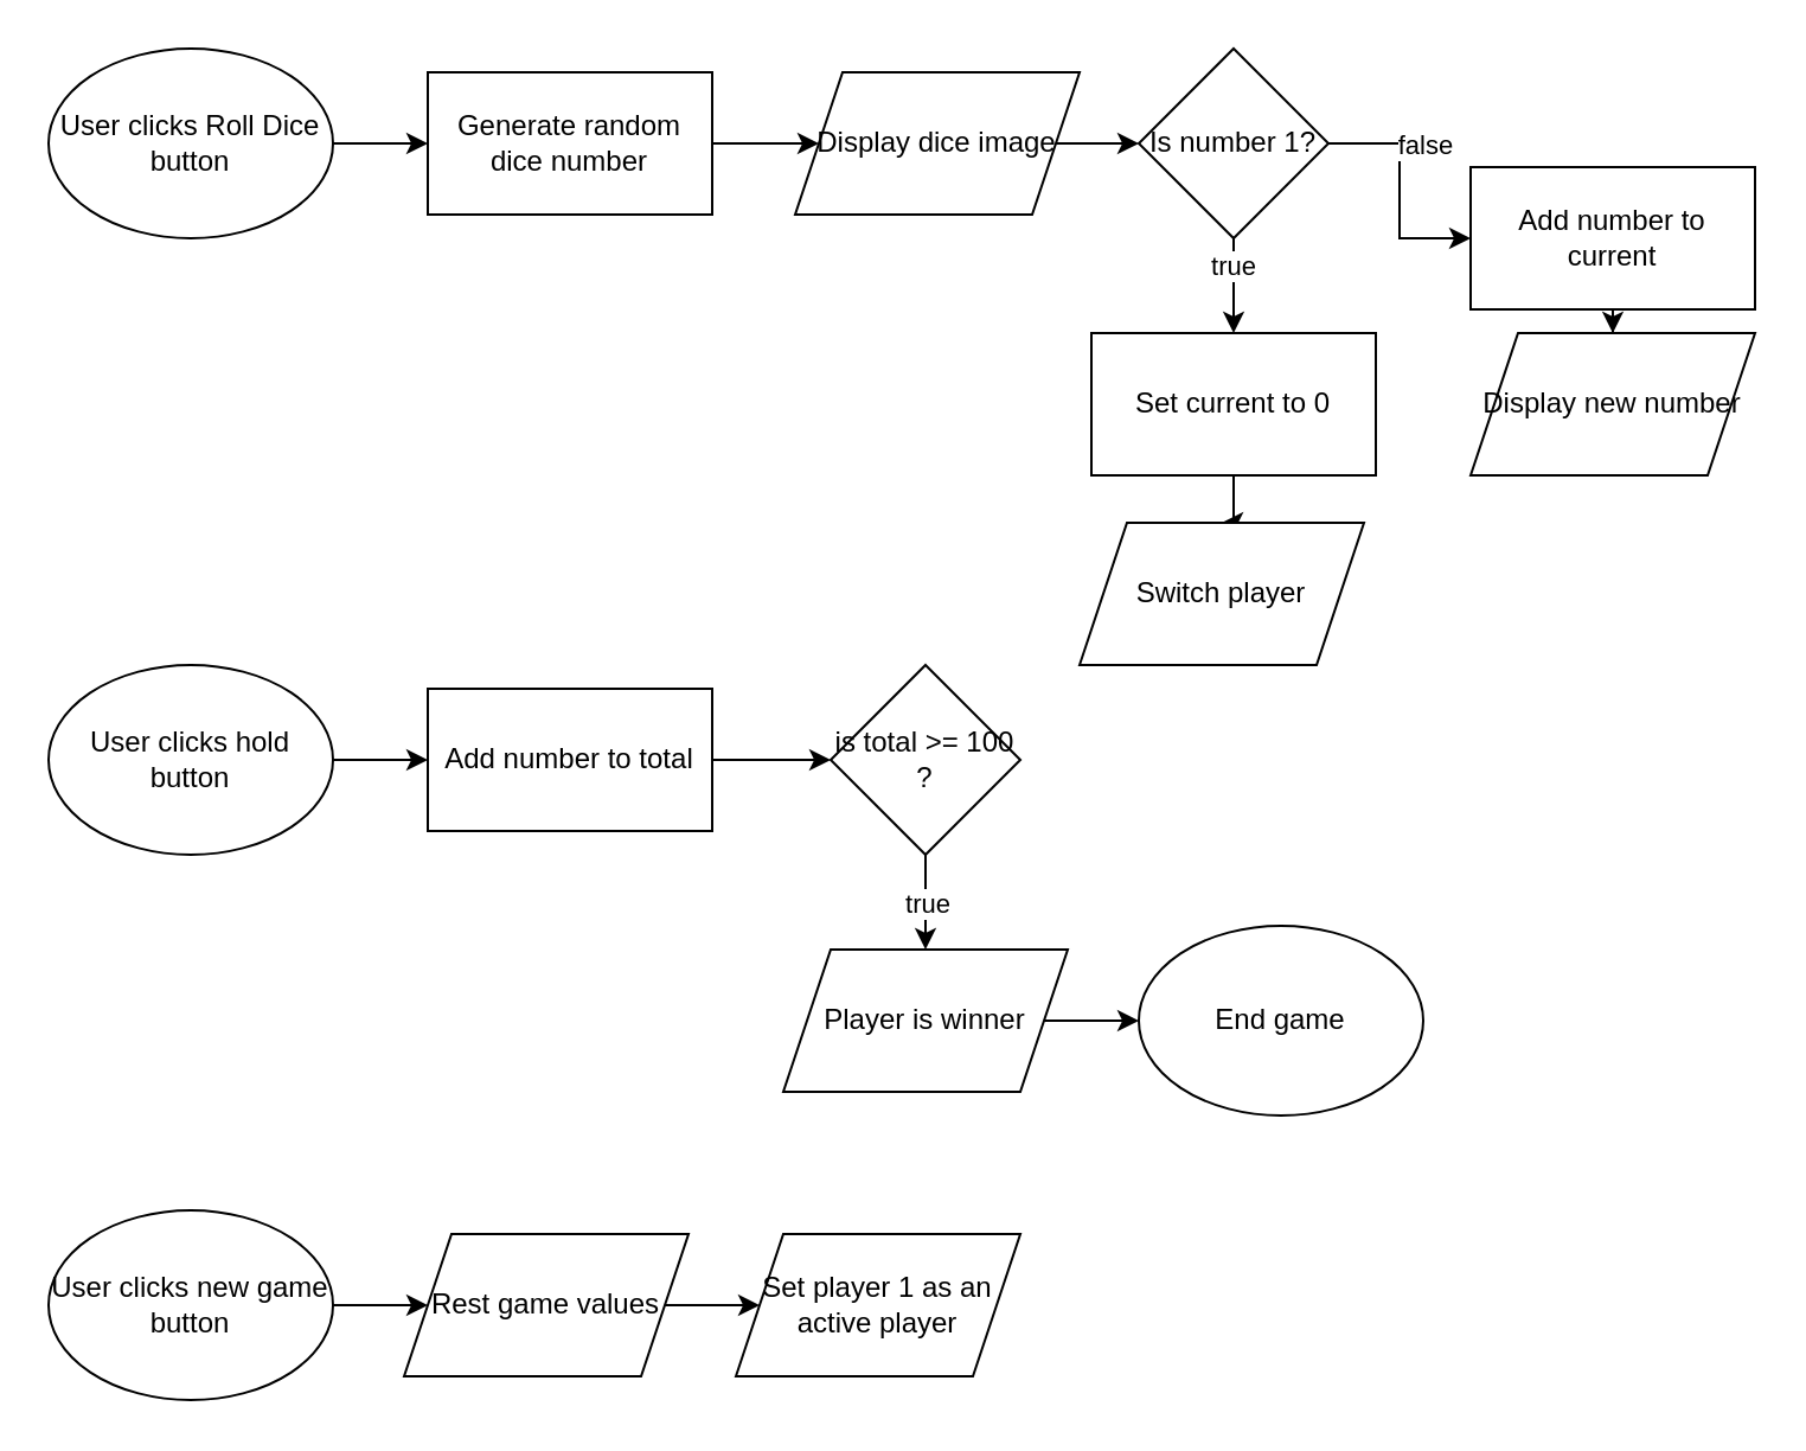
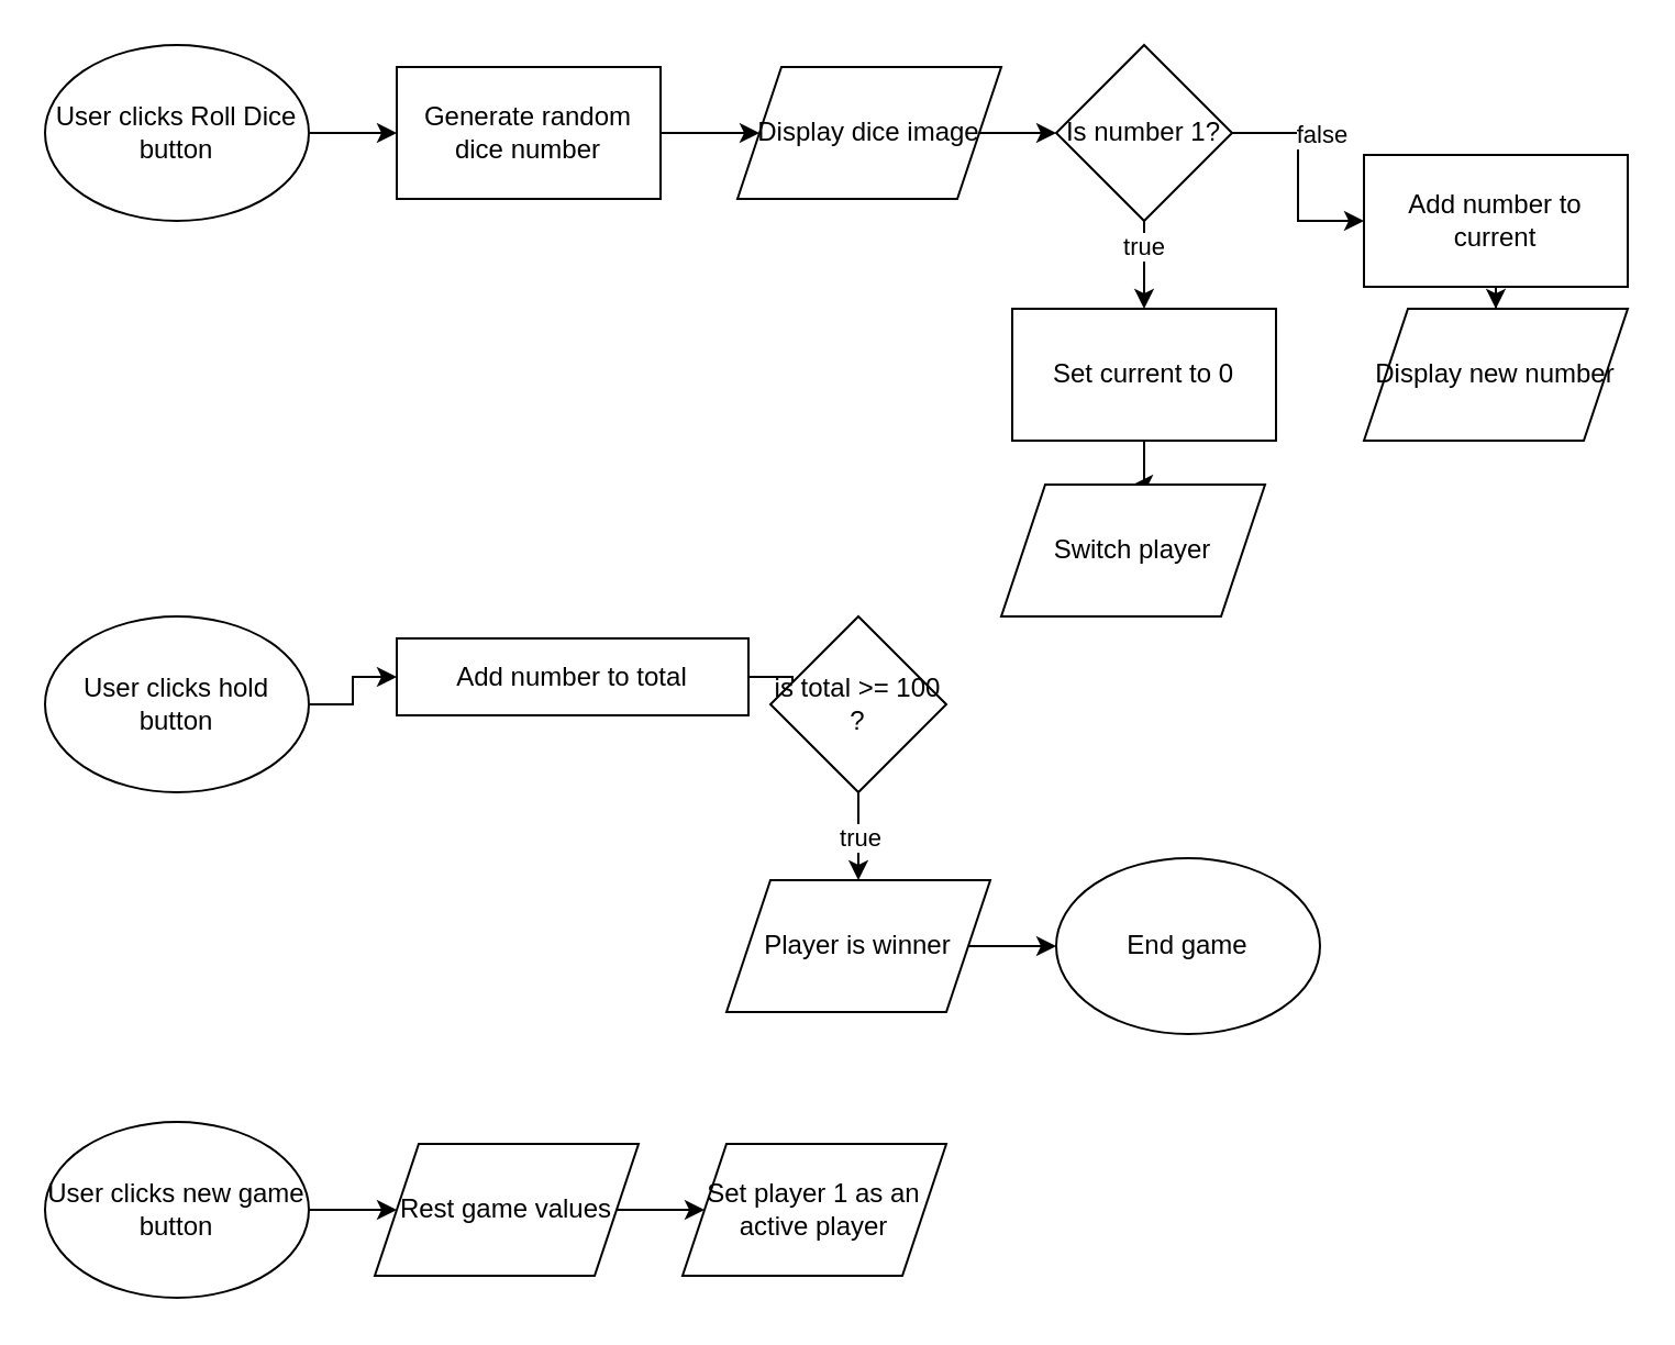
  <mxCell id="0" />
  <mxCell id="1" parent="0" />
  <mxCell id="2" value="" style="edgeStyle=orthogonalEdgeStyle;rounded=0;orthogonalLoop=1;jettySize=auto;html=1;" parent="1" source="3" target="5" edge="1"><mxGeometry relative="1" as="geometry" /></mxCell>
  <mxCell id="3" value="User clicks Roll Dice button" style="ellipse;whiteSpace=wrap;html=1;" parent="1" vertex="1"><mxGeometry x="20" y="20" width="120" height="80" as="geometry" /></mxCell>
  <mxCell id="4" style="edgeStyle=orthogonalEdgeStyle;rounded=0;orthogonalLoop=1;jettySize=auto;html=1;exitX=1;exitY=0.5;exitDx=0;exitDy=0;entryX=0;entryY=0.5;entryDx=0;entryDy=0;" parent="1" source="5" target="7" edge="1"><mxGeometry relative="1" as="geometry" /></mxCell>
  <mxCell id="5" value="Generate random dice number" style="whiteSpace=wrap;html=1;" parent="1" vertex="1"><mxGeometry x="180" y="30" width="120" height="60" as="geometry" /></mxCell>
  <mxCell id="6" value="" style="edgeStyle=orthogonalEdgeStyle;rounded=0;orthogonalLoop=1;jettySize=auto;html=1;" parent="1" source="7" target="12" edge="1"><mxGeometry relative="1" as="geometry" /></mxCell>
  <mxCell id="7" value="Display dice image" style="shape=parallelogram;perimeter=parallelogramPerimeter;whiteSpace=wrap;html=1;fixedSize=1;" parent="1" vertex="1"><mxGeometry x="335" y="30" width="120" height="60" as="geometry" /></mxCell>
  <mxCell id="8" value="" style="edgeStyle=orthogonalEdgeStyle;rounded=0;orthogonalLoop=1;jettySize=auto;html=1;" parent="1" source="12" target="14" edge="1"><mxGeometry relative="1" as="geometry" /></mxCell>
  <mxCell id="9" value="false" style="edgeLabel;html=1;align=center;verticalAlign=middle;resizable=0;points=[];" parent="8" vertex="1" connectable="0"><mxGeometry x="-0.407" relative="1" as="geometry"><mxPoint x="10" as="offset" /></mxGeometry></mxCell>
  <mxCell id="10" value="" style="edgeStyle=orthogonalEdgeStyle;rounded=0;orthogonalLoop=1;jettySize=auto;html=1;" parent="1" source="12" target="16" edge="1"><mxGeometry relative="1" as="geometry" /></mxCell>
  <mxCell id="11" value="true" style="edgeLabel;html=1;align=center;verticalAlign=middle;resizable=0;points=[];" parent="10" vertex="1" connectable="0"><mxGeometry x="-0.455" y="-1" relative="1" as="geometry"><mxPoint as="offset" /></mxGeometry></mxCell>
  <mxCell id="12" value="Is number 1?" style="rhombus;whiteSpace=wrap;html=1;" parent="1" vertex="1"><mxGeometry x="480" y="20" width="80" height="80" as="geometry" /></mxCell>
  <mxCell id="13" value="" style="edgeStyle=orthogonalEdgeStyle;rounded=0;orthogonalLoop=1;jettySize=auto;html=1;" parent="1" source="14" target="31" edge="1"><mxGeometry relative="1" as="geometry" /></mxCell>
  <mxCell id="14" value="Add number to current" style="whiteSpace=wrap;html=1;" parent="1" vertex="1"><mxGeometry x="620" y="70" width="120" height="60" as="geometry" /></mxCell>
  <mxCell id="15" value="" style="edgeStyle=orthogonalEdgeStyle;rounded=0;orthogonalLoop=1;jettySize=auto;html=1;" parent="1" source="16" target="17" edge="1"><mxGeometry relative="1" as="geometry" /></mxCell>
  <mxCell id="16" value="Set current to 0" style="whiteSpace=wrap;html=1;" parent="1" vertex="1"><mxGeometry x="460" y="140" width="120" height="60" as="geometry" /></mxCell>
  <mxCell id="17" value="Switch player" style="shape=parallelogram;perimeter=parallelogramPerimeter;whiteSpace=wrap;html=1;fixedSize=1;" parent="1" vertex="1"><mxGeometry x="455" y="220" width="120" height="60" as="geometry" /></mxCell>
  <mxCell id="18" value="" style="edgeStyle=orthogonalEdgeStyle;rounded=0;orthogonalLoop=1;jettySize=auto;html=1;" parent="1" source="19" target="21" edge="1"><mxGeometry relative="1" as="geometry" /></mxCell>
  <mxCell id="19" value="User clicks hold button" style="ellipse;whiteSpace=wrap;html=1;" parent="1" vertex="1"><mxGeometry x="20" y="280" width="120" height="80" as="geometry" /></mxCell>
  <mxCell id="20" value="" style="edgeStyle=orthogonalEdgeStyle;rounded=0;orthogonalLoop=1;jettySize=auto;html=1;" parent="1" source="21" target="24" edge="1"><mxGeometry relative="1" as="geometry" /></mxCell>
- <mxCell id="21" value="Add number to total" style="whiteSpace=wrap;html=1;" parent="1" vertex="1"><mxGeometry x="180" y="290" width="120" height="60" as="geometry" /></mxCell>
+ <mxCell id="21" value="Add number to total" style="whiteSpace=wrap;html=1;" parent="1" vertex="1"><mxGeometry x="180" y="290" width="160" height="35" as="geometry" /></mxCell>
  <mxCell id="22" value="" style="edgeStyle=orthogonalEdgeStyle;rounded=0;orthogonalLoop=1;jettySize=auto;html=1;" parent="1" source="24" target="26" edge="1"><mxGeometry relative="1" as="geometry" /></mxCell>
  <mxCell id="23" value="true" style="edgeLabel;html=1;align=center;verticalAlign=middle;resizable=0;points=[];" parent="22" vertex="1" connectable="0"><mxGeometry x="0.562" y="-2" relative="1" as="geometry"><mxPoint x="2" y="-11" as="offset" /></mxGeometry></mxCell>
  <mxCell id="24" value="is total &amp;gt;= 100 ?" style="rhombus;whiteSpace=wrap;html=1;" parent="1" vertex="1"><mxGeometry x="350" y="280" width="80" height="80" as="geometry" /></mxCell>
  <mxCell id="25" style="edgeStyle=orthogonalEdgeStyle;rounded=0;orthogonalLoop=1;jettySize=auto;html=1;exitX=1;exitY=0.5;exitDx=0;exitDy=0;entryX=0;entryY=0.5;entryDx=0;entryDy=0;" parent="1" source="26" target="33" edge="1"><mxGeometry relative="1" as="geometry" /></mxCell>
  <mxCell id="26" value="Player is winner" style="shape=parallelogram;perimeter=parallelogramPerimeter;whiteSpace=wrap;html=1;fixedSize=1;" parent="1" vertex="1"><mxGeometry x="330" y="400" width="120" height="60" as="geometry" /></mxCell>
  <mxCell id="27" style="edgeStyle=orthogonalEdgeStyle;rounded=0;orthogonalLoop=1;jettySize=auto;html=1;exitX=1;exitY=0.5;exitDx=0;exitDy=0;entryX=0;entryY=0.5;entryDx=0;entryDy=0;" parent="1" source="28" target="30" edge="1"><mxGeometry relative="1" as="geometry" /></mxCell>
  <mxCell id="28" value="User clicks new game button" style="ellipse;whiteSpace=wrap;html=1;" parent="1" vertex="1"><mxGeometry x="20" y="510" width="120" height="80" as="geometry" /></mxCell>
  <mxCell id="29" value="" style="edgeStyle=orthogonalEdgeStyle;rounded=0;orthogonalLoop=1;jettySize=auto;html=1;" parent="1" source="30" target="32" edge="1"><mxGeometry relative="1" as="geometry" /></mxCell>
  <mxCell id="30" value="Rest game values" style="shape=parallelogram;perimeter=parallelogramPerimeter;whiteSpace=wrap;html=1;fixedSize=1;" parent="1" vertex="1"><mxGeometry x="170" y="520" width="120" height="60" as="geometry" /></mxCell>
  <mxCell id="31" value="Display new number" style="shape=parallelogram;perimeter=parallelogramPerimeter;whiteSpace=wrap;html=1;fixedSize=1;" parent="1" vertex="1"><mxGeometry x="620" y="140" width="120" height="60" as="geometry" /></mxCell>
  <mxCell id="32" value="Set player 1 as an active player" style="shape=parallelogram;perimeter=parallelogramPerimeter;whiteSpace=wrap;html=1;fixedSize=1;" parent="1" vertex="1"><mxGeometry x="310" y="520" width="120" height="60" as="geometry" /></mxCell>
  <mxCell id="33" value="End game" style="ellipse;whiteSpace=wrap;html=1;" parent="1" vertex="1"><mxGeometry x="480" y="390" width="120" height="80" as="geometry" /></mxCell>
